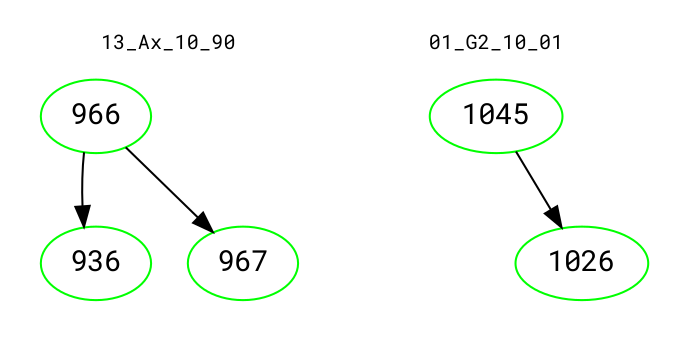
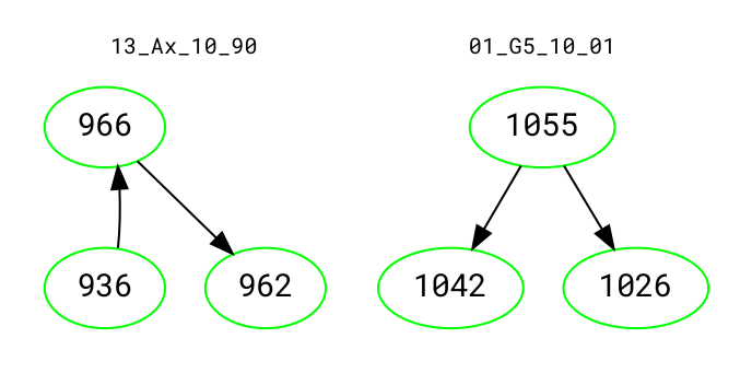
  digraph {
    fontname="Roboto Mono"
    node [color=green fontname="Roboto Mono"]
    edge [color=black fontname="Roboto Mono"]
    n1 [label=966]
    n2 [label=936]
-   n3 [label=967]
-   n4 [label=1045]
+   n3 [label=962]
+   n4 [label=1055]
+   n5 [label=1042]
    n6 [label=1026]
    subgraph cluster_1 {
      color=white
      fontsize=10
      label="13_Ax_10_90"
      n1
      n2
      n3
    }
    subgraph cluster_2 {
      color=white
      fontsize=10
-     label="01_G2_10_01"
+     label="01_G5_10_01"
      n4
+     n5
      n6
    }
-   n1 -> n2
+   n2 -> n1
    n1 -> n3
+   n4 -> n5
    n4 -> n6
  }
